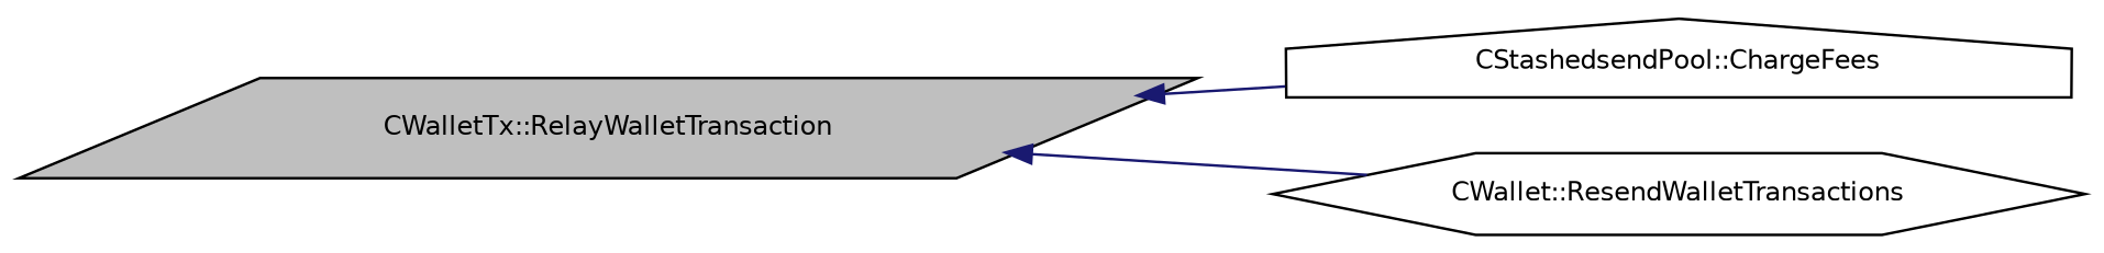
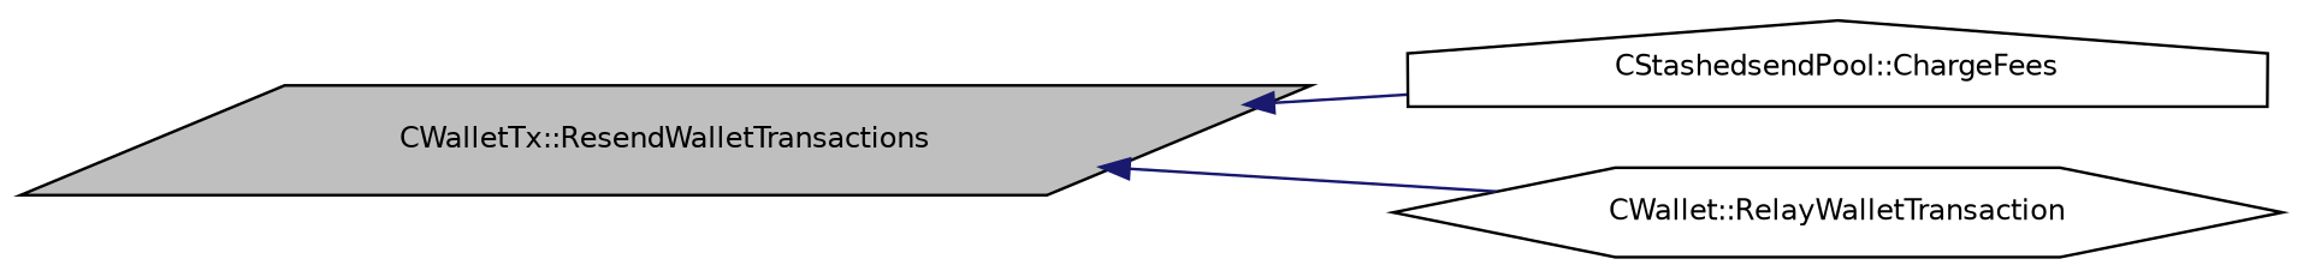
  digraph {
    rankdir=LR
    node [color=black fillcolor=white fontname=Helvetica fontsize=10 style=filled]
    edge [color=midnightblue dir=back fontname=Helvetica fontsize=10 labelfontname=Helvetica labelfontsize=10 style=solid]
-   n1 [fillcolor=grey75 fontcolor=black height=0.2 label="CWalletTx::RelayWalletTransaction" shape=parallelogram width=0.4]
+   n1 [fillcolor=grey75 fontcolor=black height=0.2 label="CWalletTx::ResendWalletTransactions" shape=parallelogram width=0.4]
    n2 [height=0.2 label="CStashedsendPool::ChargeFees" shape=house width=0.4]
-   n3 [height=0.2 label="CWallet::ResendWalletTransactions" shape=hexagon width=0.4]
+   n3 [height=0.2 label="CWallet::RelayWalletTransaction" shape=hexagon width=0.4]
    n1 -> n2
    n1 -> n3
  }
